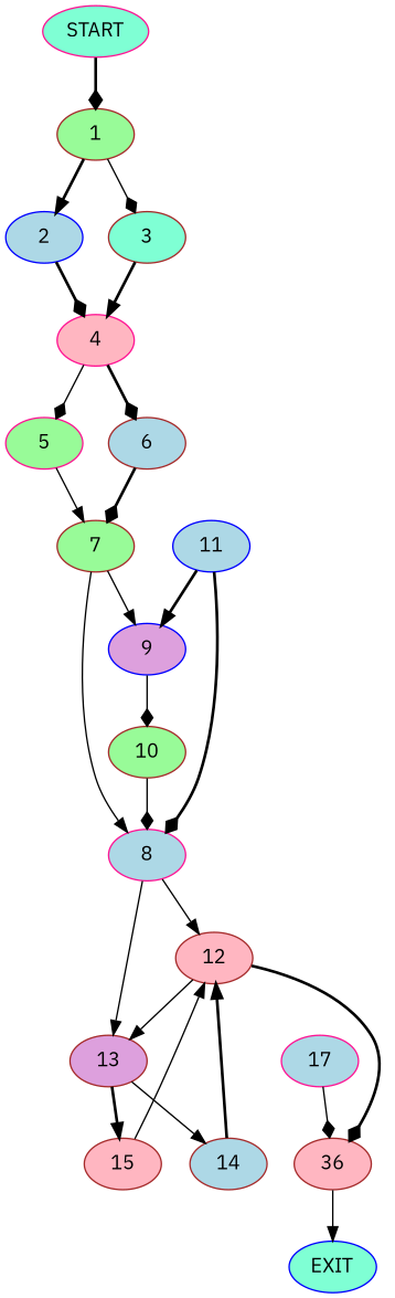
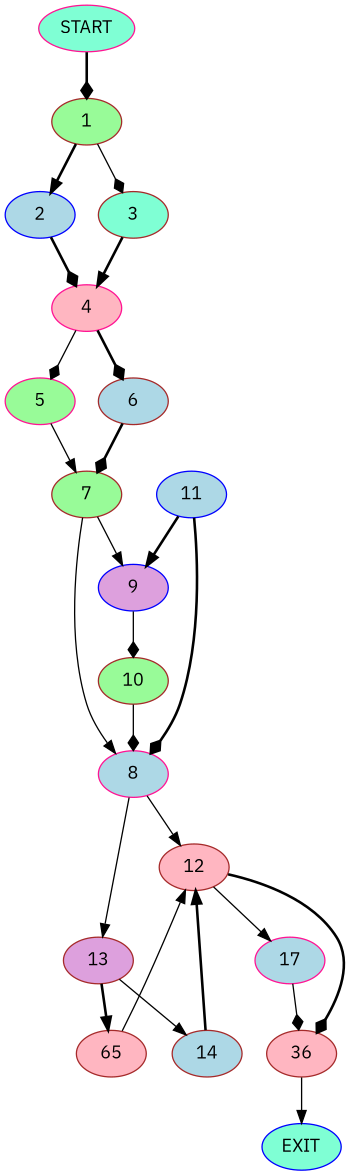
  digraph {
    fontname="IBM Plex Sans"
    node [color=brown fillcolor=lightblue fontname="IBM Plex Sans" style=filled]
    edge [arrowhead=normal fontname="IBM Plex Sans" style=solid]
    n1 [color=deeppink fillcolor=aquamarine label=START]
    1 [fillcolor=palegreen]
    2 [color=blue]
    3 [fillcolor=aquamarine]
    n5 [color=blue fillcolor=aquamarine label=EXIT]
    4 [color=deeppink fillcolor=lightpink]
    5 [color=deeppink fillcolor=palegreen]
    6
    7 [fillcolor=palegreen]
    8 [color=deeppink]
    9 [color=blue fillcolor=plum]
    12 [fillcolor=lightpink]
    13 [fillcolor=plum]
    10 [fillcolor=palegreen]
    n15 [fillcolor=lightpink label=36]
    17 [color=deeppink]
    14
-   15 [fillcolor=lightpink]
+   15 [fillcolor=lightpink label=65]
    11 [color=blue]
    n1 -> 1 [arrowhead=diamond style=bold]
    1 -> 2 [style=bold]
    1 -> 3 [arrowhead=diamond]
    2 -> 4 [arrowhead=diamond style=bold]
    3 -> 4 [style=bold]
    4 -> 5 [arrowhead=diamond]
    4 -> 6 [arrowhead=diamond style=bold]
    5 -> 7
    6 -> 7 [arrowhead=diamond style=bold]
    7 -> 8
    7 -> 9
    8 -> 12
    8 -> 13
    9 -> 10 [arrowhead=diamond]
    12 -> n15 [arrowhead=diamond style=bold]
-   12 -> 13
+   12 -> 17
    13 -> 14
    13 -> 15 [style=bold]
    10 -> 8 [arrowhead=diamond]
    n15 -> n5
    17 -> n15 [arrowhead=diamond]
    14 -> 12 [style=bold]
    15 -> 12
    11 -> 8 [arrowhead=diamond style=bold]
    11 -> 9 [style=bold]
  }
